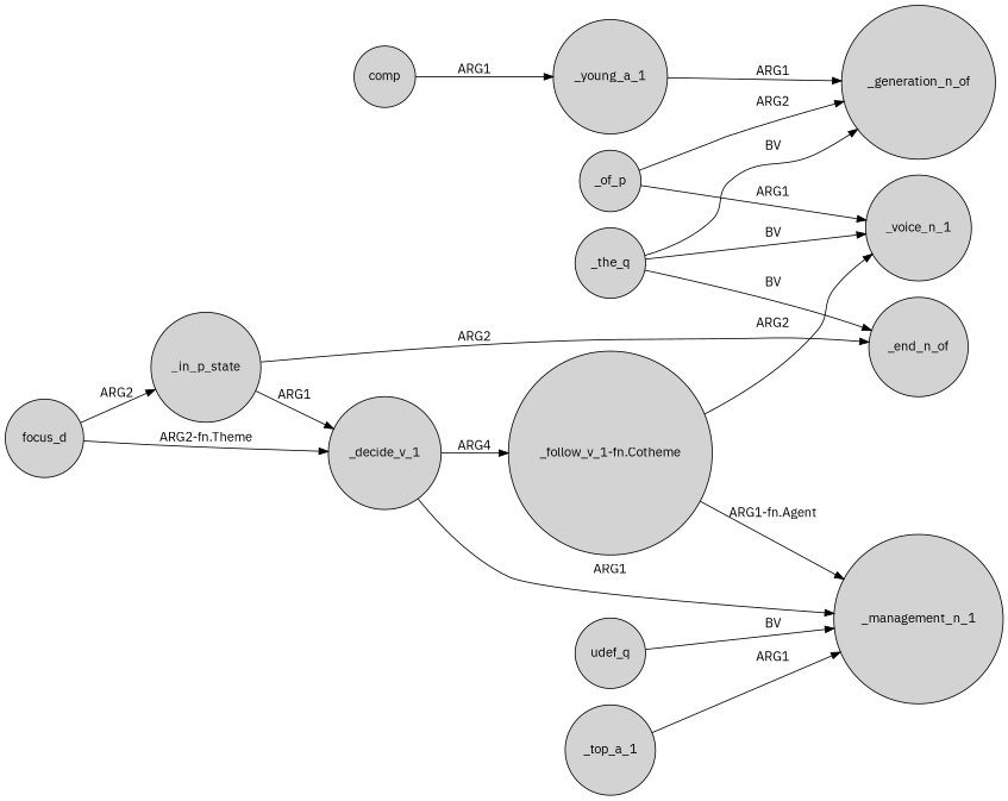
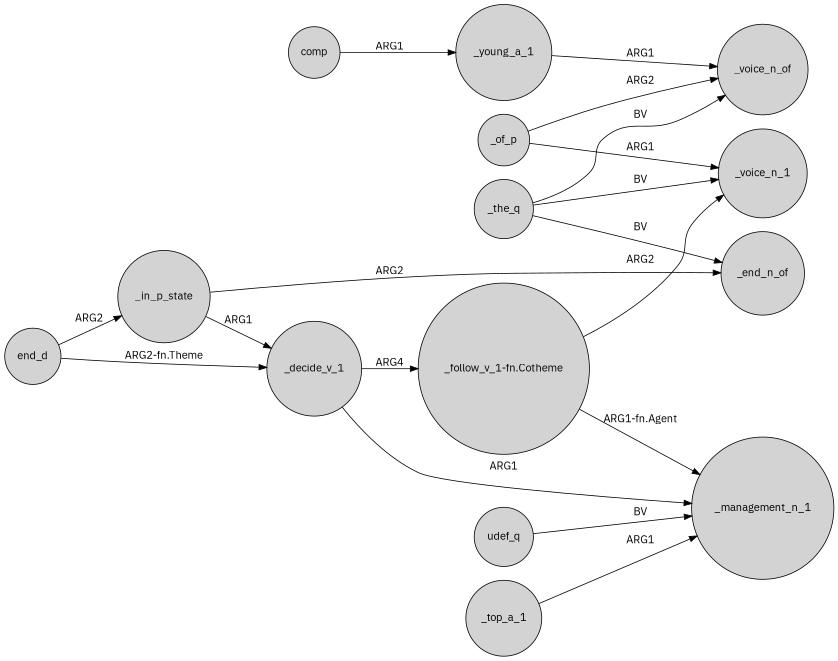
  digraph {
    fontname="IBM Plex Sans"
    rankdir=LR
    node [fontname="IBM Plex Sans" shape=circle style=filled]
    edge [fontname="IBM Plex Sans"]
    _of_p
-   _generation_n_of
+   _generation_n_of [label=_voice_n_of]
    _voice_n_1
    _top_a_1
    _management_n_1
    _decide_v_1
    "_follow_v_1-fn.Cotheme"
    _the_q
    _end_n_of
    udef_q
    _young_a_1
    _in_p_state
-   focus_d
+   focus_d [label=end_d]
    comp
    _of_p -> _generation_n_of [label=ARG2]
    _of_p -> _voice_n_1 [label=ARG1]
    _top_a_1 -> _management_n_1 [label=ARG1]
    _decide_v_1 -> _management_n_1 [label=ARG1]
    _decide_v_1 -> "_follow_v_1-fn.Cotheme" [label=ARG4]
    "_follow_v_1-fn.Cotheme" -> _voice_n_1 [label=ARG2]
    "_follow_v_1-fn.Cotheme" -> _management_n_1 [label="ARG1-fn.Agent"]
    _the_q -> _generation_n_of [label=BV]
    _the_q -> _voice_n_1 [label=BV]
    _the_q -> _end_n_of [label=BV]
    udef_q -> _management_n_1 [label=BV]
    _young_a_1 -> _generation_n_of [label=ARG1]
    _in_p_state -> _decide_v_1 [label=ARG1]
    _in_p_state -> _end_n_of [label=ARG2]
    focus_d -> _decide_v_1 [label="ARG2-fn.Theme"]
    focus_d -> _in_p_state [label=ARG2]
    comp -> _young_a_1 [label=ARG1]
  }
